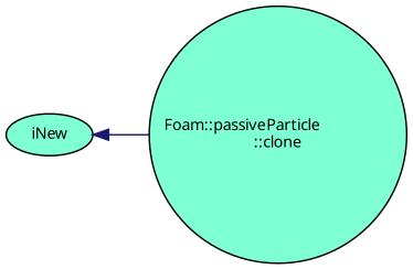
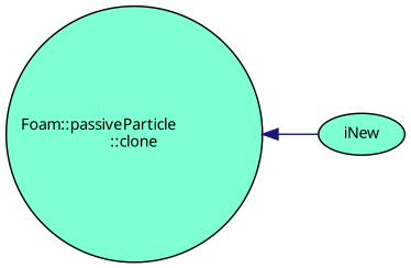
  digraph {
    rankdir=LR
    fontname="Noto Sans"
    node [color=black fillcolor=aquamarine fontname="Noto Sans" fontsize=10 style=filled]
    n1 [fontcolor=black height=0.2 label=iNew shape=ellipse width=0.4]
    n2 [height=0.2 label="Foam::passiveParticle\l::clone" shape=circle width=0.4]
-   n1 -> n2 [color=midnightblue dir=back fontname="Noto Sans" fontsize=10 labelfontname=Helvetica labelfontsize=10 style=solid]
+   n2 -> n1 [color=midnightblue dir=back fontname="Noto Sans" fontsize=10 labelfontname=Helvetica labelfontsize=10 style=solid]
  }
